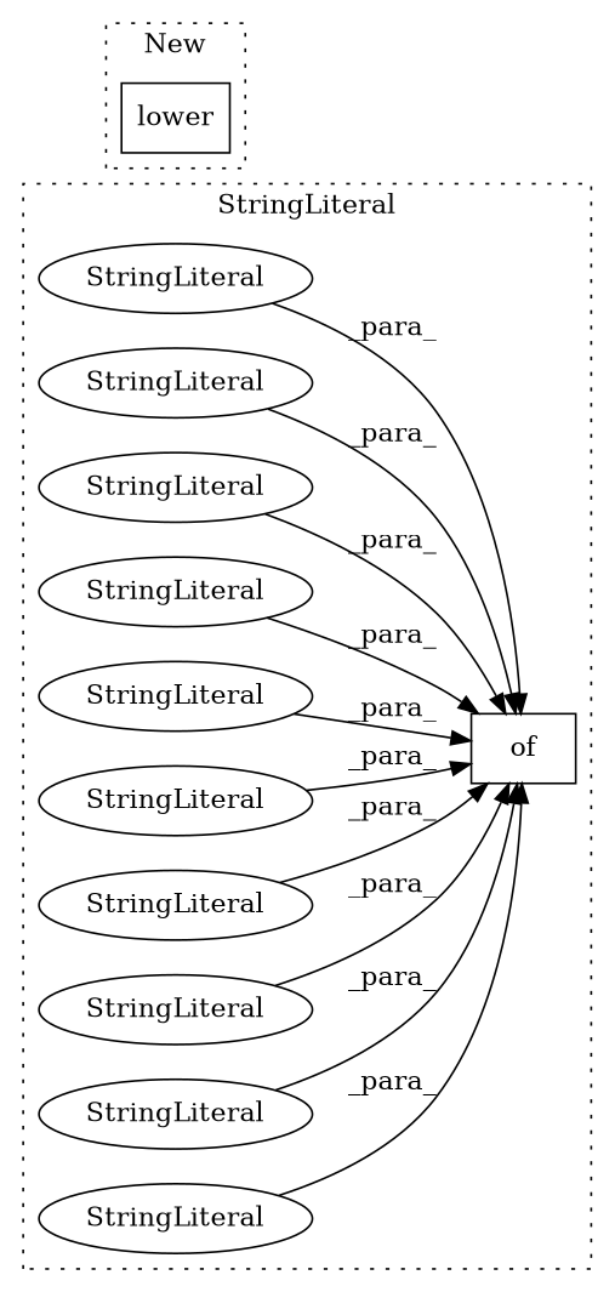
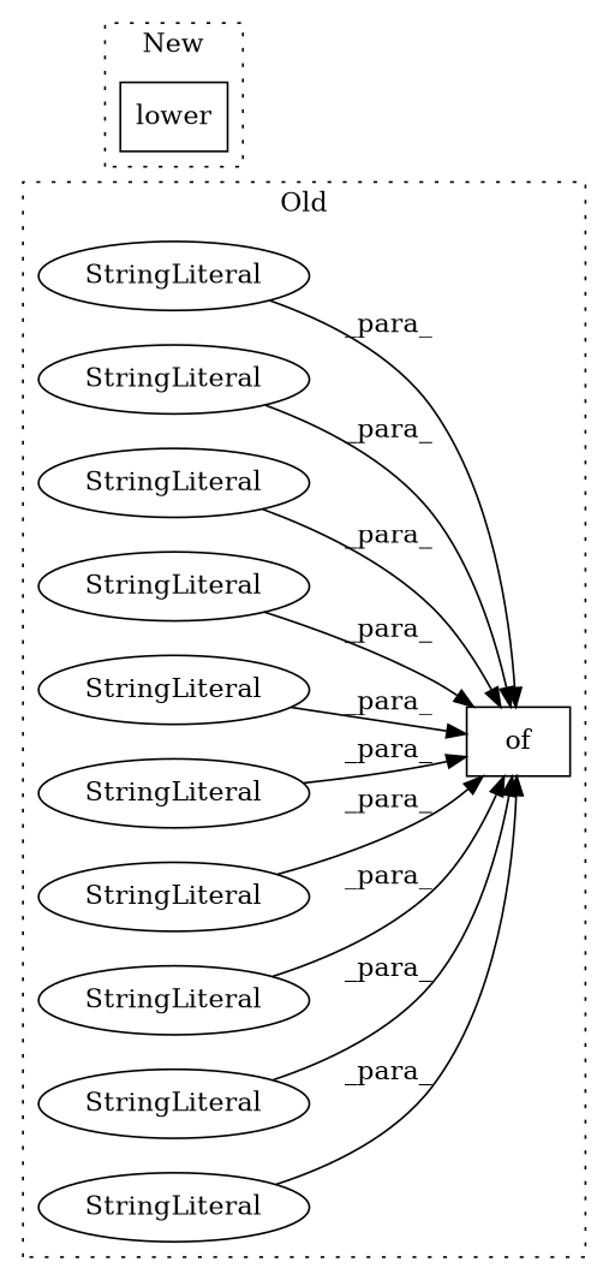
  digraph {
    rankdir=LR
    node [a=45 l=4 shape=ellipse]
    n1 [a=32 l="3,1" label=of s="1561,1724" shape=box]
    n2 [l=6 label=StringLiteral s=1718]
    n3 [label=StringLiteral s=1618]
    n4 [l=6 label=StringLiteral s=1688]
    n5 [label=StringLiteral s=1683]
    n6 [label=StringLiteral s=1586]
    n7 [l=12 label=StringLiteral s=1644]
    n8 [l=7 label=StringLiteral s=1703]
    n9 [l=5 label=StringLiteral s=1564]
    n10 [l=9 label=StringLiteral s=1608]
    n11 [l=12 label=StringLiteral s=1591]
    n12 [a=32 l=7 label=lower s=1794 shape=box]
    subgraph cluster_1 {
-     label=StringLiteral
+     label=Old
      style=dotted
      n1
      n2
      n3
      n4
      n5
      n6
      n7
      n8
      n9
      n10
      n11
    }
    subgraph cluster_2 {
      label=New
      style=dotted
      n12
    }
    n2 -> n1 [label=_para_]
    n3 -> n1 [label=_para_]
    n4 -> n1 [label=_para_]
    n5 -> n1 [label=_para_]
    n6 -> n1 [label=_para_]
    n7 -> n1 [label=_para_]
    n8 -> n1 [label=_para_]
    n9 -> n1 [label=_para_]
    n10 -> n1 [label=_para_]
    n11 -> n1 [label=_para_]
  }
